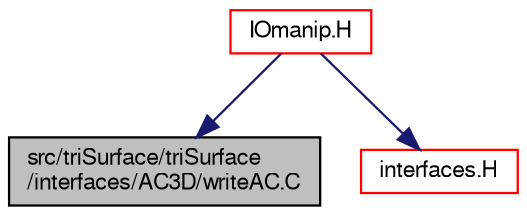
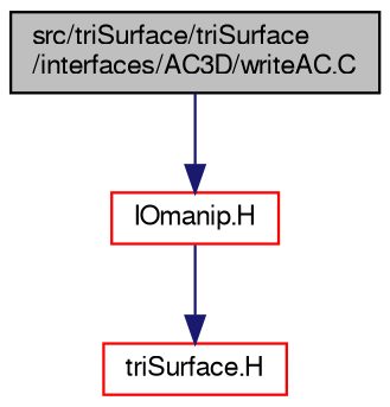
  digraph {
    node [color=red fontname=FreeSans fontsize=10 shape=record]
    edge [color=midnightblue fontname=FreeSans fontsize=10 labelfontname=FreeSans labelfontsize=10 style=solid]
    n1 [color=black fillcolor=grey75 fontcolor=black height=0.2 label="src/triSurface/triSurface\l/interfaces/AC3D/writeAC.C" style=filled width=0.4]
    n2 [height=0.2 label="IOmanip.H" width=0.4]
-   n3 [height=0.2 label="interfaces.H" width=0.4]
-   n2 -> n1
+   n3 [height=0.2 label="triSurface.H" width=0.4]
+   n1 -> n2
    n2 -> n3
  }
